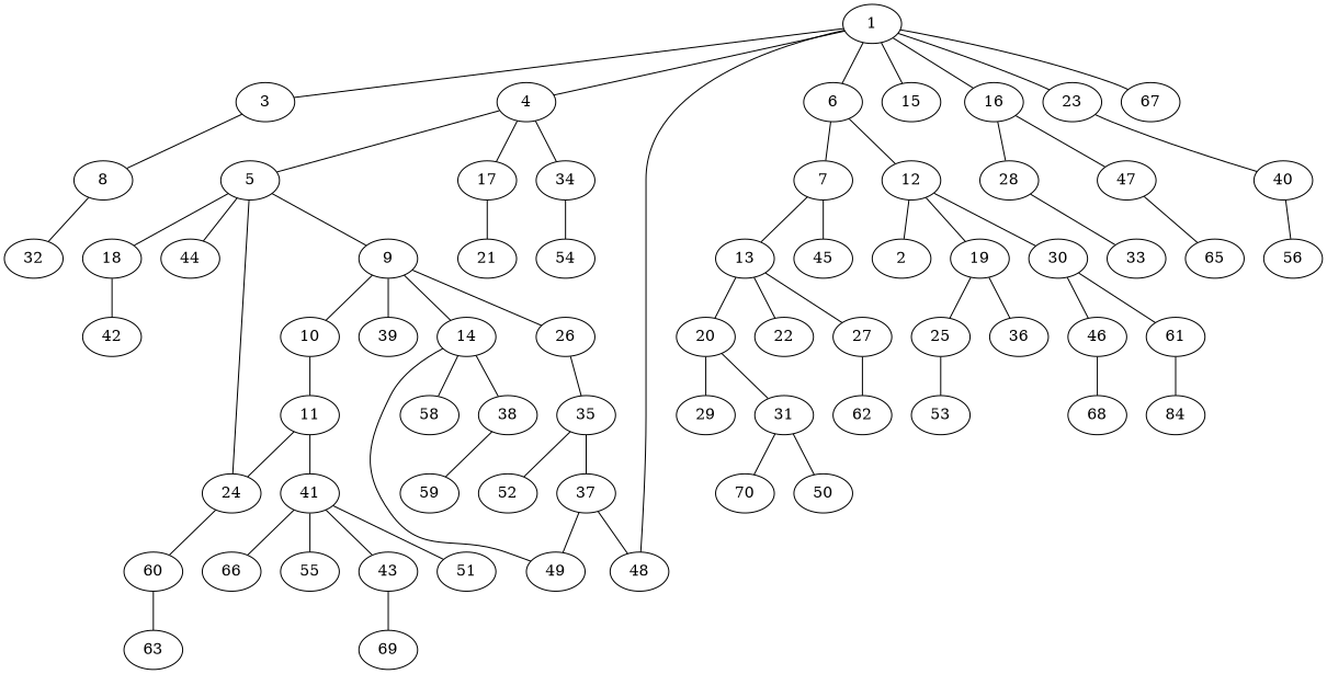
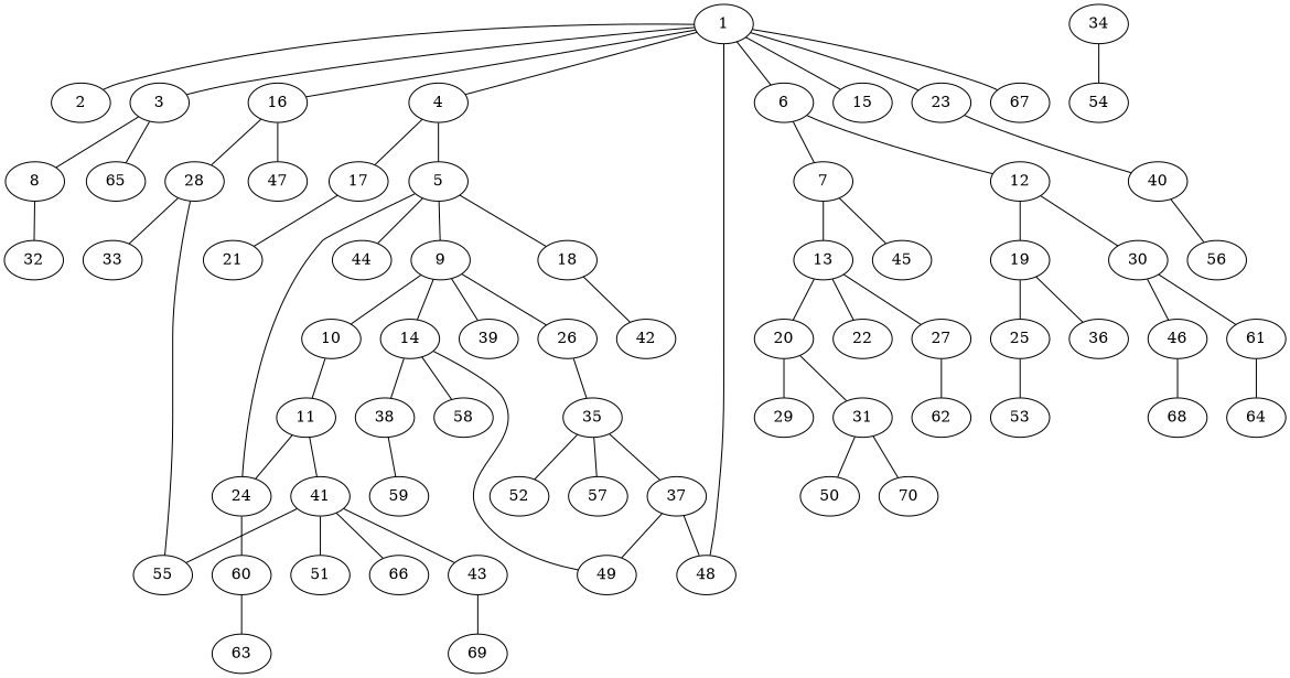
  graph {
    1
    2
    3
    4
    6
    15
    16
    23
    48
    67
    8
    65
    5
    17
    34
    7
    12
    28
    47
    40
    32
    9
    18
    24
    44
    21
    54
    13
    45
    19
    30
    55
    33
    56
    10
    14
    26
    39
    42
    60
    11
    38
    49
    58
    35
    59
    63
    20
    22
    27
    25
    36
    46
    61
    29
    31
    62
    41
    37
    52
+   57
    43
    51
    66
    69
    53
    68
-   64 [label=84]
+   64
    50
    70
-   12 -- 2
+   1 -- 2
    1 -- 3
    1 -- 4
    1 -- 6
    1 -- 15
    1 -- 16
    1 -- 23
    1 -- 48
    1 -- 67
    3 -- 8
-   47 -- 65
+   3 -- 65
    4 -- 5
    4 -- 17
-   4 -- 34
    6 -- 7
    6 -- 12
    16 -- 28
    16 -- 47
    23 -- 40
    8 -- 32
    5 -- 9
    5 -- 18
    5 -- 24
    5 -- 44
    17 -- 21
    34 -- 54
    7 -- 13
    7 -- 45
    12 -- 19
    12 -- 30
+   28 -- 55
    28 -- 33
    40 -- 56
    9 -- 10
    9 -- 14
    9 -- 26
    9 -- 39
    18 -- 42
    24 -- 60
    13 -- 20
    13 -- 22
    13 -- 27
    19 -- 25
    19 -- 36
    30 -- 46
    30 -- 61
    10 -- 11
    14 -- 38
    14 -- 49
    14 -- 58
    26 -- 35
    60 -- 63
    11 -- 24
    11 -- 41
    38 -- 59
    35 -- 37
    35 -- 52
+   35 -- 57
    20 -- 29
    20 -- 31
    27 -- 62
    25 -- 53
    46 -- 68
    61 -- 64
    31 -- 50
    31 -- 70
    41 -- 55
    41 -- 43
    41 -- 51
    41 -- 66
    37 -- 48
    37 -- 49
    43 -- 69
  }
